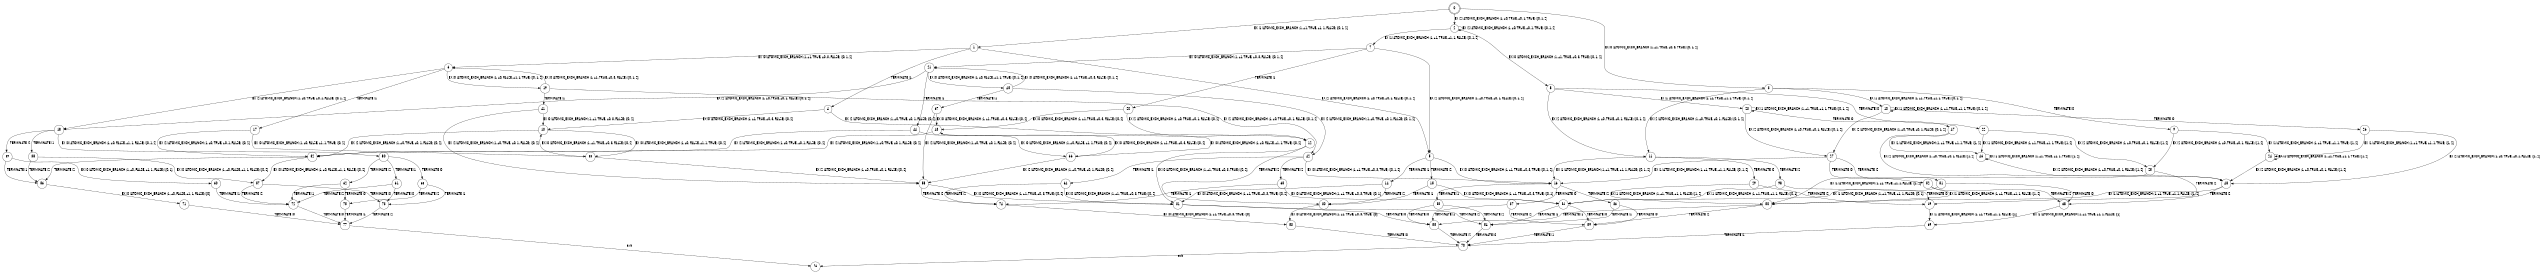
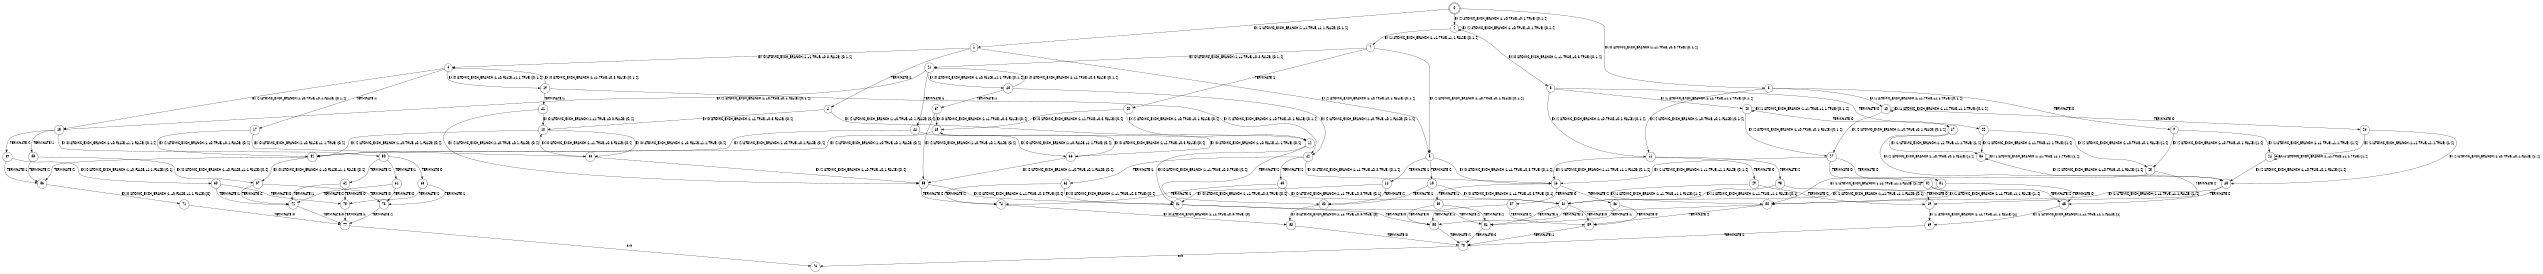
  digraph {
    fontname=Lato
    node [fontname=Lato shape=circle]
    edge [fontname=Lato]
    0 [peripheries=2]
    1
    2
    3
    4
    5
    6
    7
    8
    9
    10
    11
    12
    13
    14
    15
    16
    17
    18
    19
    20
    21
    22
    23
    24
    25
    26
    27
    n29 [label=98]
    29
    30
    31
    32
    33
    34
    35
    36
    37
    38
    39
    n41 [label=80]
    41
    42
    43
    44
    45
-   46
+   46 [label=86]
    47
    48
    49
    50
    51
    52
    53
    54
    55
    56
    57
    58
    59
    60
    61
    62
    63
    64
    65
    66
    67
    68
    69
    70
    71
    72
    73
    74
    75
    76
    77
    0 -> 1 [label="EX !1 !ATOMIC_EXCH_BRANCH (1, +1, TRUE, +1, 1, FALSE) !{0, 1, 2}"]
    0 -> 2 [label="EX !2 !ATOMIC_EXCH_BRANCH (1, +0, TRUE, +0, 1, TRUE) !{0, 1, 2}"]
    0 -> 3 [label="EX !0 !ATOMIC_EXCH_BRANCH (1, +1, TRUE, +0, 3, TRUE) !{0, 1, 2}"]
    1 -> 4 [label="TERMINATE !1"]
    1 -> 5 [label="EX !2 !ATOMIC_EXCH_BRANCH (1, +0, TRUE, +0, 1, FALSE) !{0, 1, 2}"]
    1 -> 6 [label="EX !0 !ATOMIC_EXCH_BRANCH (1, +1, TRUE, +0, 3, FALSE) !{0, 1, 2}"]
    2 -> 2 [label="EX !2 !ATOMIC_EXCH_BRANCH (1, +0, TRUE, +0, 1, TRUE) !{0, 1, 2}"]
    2 -> 7 [label="EX !1 !ATOMIC_EXCH_BRANCH (1, +1, TRUE, +1, 1, FALSE) !{0, 1, 2}"]
    2 -> 8 [label="EX !0 !ATOMIC_EXCH_BRANCH (1, +1, TRUE, +0, 3, TRUE) !{0, 1, 2}"]
    3 -> 9 [label="TERMINATE !0"]
    3 -> 10 [label="EX !1 !ATOMIC_EXCH_BRANCH (1, +1, TRUE, +1, 1, TRUE) !{0, 1, 2}"]
    3 -> 11 [label="EX !2 !ATOMIC_EXCH_BRANCH (1, +0, TRUE, +0, 1, FALSE) !{0, 1, 2}"]
    4 -> 12 [label="EX !2 !ATOMIC_EXCH_BRANCH (1, +0, TRUE, +0, 1, FALSE) !{0, 2}"]
    4 -> 13 [label="EX !0 !ATOMIC_EXCH_BRANCH (1, +1, TRUE, +0, 3, FALSE) !{0, 2}"]
    5 -> 14 [label="TERMINATE !1"]
    5 -> 15 [label="TERMINATE !2"]
    5 -> 16 [label="EX !0 !ATOMIC_EXCH_BRANCH (1, +1, TRUE, +0, 3, TRUE) !{0, 1, 2}"]
    6 -> 17 [label="TERMINATE !1"]
    6 -> 18 [label="EX !2 !ATOMIC_EXCH_BRANCH (1, +0, TRUE, +0, 1, FALSE) !{0, 1, 2}"]
    6 -> 19 [label="EX !0 !ATOMIC_EXCH_BRANCH (1, +0, FALSE, +1, 1, TRUE) !{0, 1, 2}"]
    7 -> 5 [label="EX !2 !ATOMIC_EXCH_BRANCH (1, +0, TRUE, +0, 1, FALSE) !{0, 1, 2}"]
    7 -> 20 [label="TERMINATE !1"]
    7 -> 21 [label="EX !0 !ATOMIC_EXCH_BRANCH (1, +1, TRUE, +0, 3, FALSE) !{0, 1, 2}"]
    8 -> 11 [label="EX !2 !ATOMIC_EXCH_BRANCH (1, +0, TRUE, +0, 1, FALSE) !{0, 1, 2}"]
    8 -> 22 [label="TERMINATE !0"]
    8 -> 23 [label="EX !1 !ATOMIC_EXCH_BRANCH (1, +1, TRUE, +1, 1, TRUE) !{0, 1, 2}"]
    9 -> 24 [label="EX !1 !ATOMIC_EXCH_BRANCH (1, +1, TRUE, +1, 1, TRUE) !{1, 2}"]
    9 -> 25 [label="EX !2 !ATOMIC_EXCH_BRANCH (1, +0, TRUE, +0, 1, FALSE) !{1, 2}"]
    10 -> 10 [label="EX !1 !ATOMIC_EXCH_BRANCH (1, +1, TRUE, +1, 1, TRUE) !{0, 1, 2}"]
    10 -> 26 [label="TERMINATE !0"]
    10 -> 27 [label="EX !2 !ATOMIC_EXCH_BRANCH (1, +0, TRUE, +0, 1, FALSE) !{0, 1, 2}"]
    11 -> 16 [label="EX !1 !ATOMIC_EXCH_BRANCH (1, +1, TRUE, +1, 1, FALSE) !{0, 1, 2}"]
    11 -> n29 [label="TERMINATE !2"]
    11 -> 29 [label="TERMINATE !0"]
    12 -> 30 [label="TERMINATE !2"]
    12 -> 31 [label="EX !0 !ATOMIC_EXCH_BRANCH (1, +1, TRUE, +0, 3, TRUE) !{0, 2}"]
    13 -> 32 [label="EX !2 !ATOMIC_EXCH_BRANCH (1, +0, TRUE, +0, 1, FALSE) !{0, 2}"]
    13 -> 33 [label="EX !0 !ATOMIC_EXCH_BRANCH (1, +0, FALSE, +1, 1, TRUE) !{0, 2}"]
    14 -> 30 [label="TERMINATE !2"]
    14 -> 31 [label="EX !0 !ATOMIC_EXCH_BRANCH (1, +1, TRUE, +0, 3, TRUE) !{0, 2}"]
    15 -> 30 [label="TERMINATE !1"]
    15 -> 34 [label="EX !0 !ATOMIC_EXCH_BRANCH (1, +1, TRUE, +0, 3, TRUE) !{0, 1}"]
    16 -> 35 [label="TERMINATE !1"]
    16 -> 36 [label="TERMINATE !2"]
    16 -> 37 [label="TERMINATE !0"]
    17 -> 32 [label="EX !2 !ATOMIC_EXCH_BRANCH (1, +0, TRUE, +0, 1, FALSE) !{0, 2}"]
    17 -> 33 [label="EX !0 !ATOMIC_EXCH_BRANCH (1, +0, FALSE, +1, 1, TRUE) !{0, 2}"]
    18 -> 38 [label="TERMINATE !1"]
    18 -> 39 [label="TERMINATE !2"]
    18 -> n41 [label="EX !0 !ATOMIC_EXCH_BRANCH (1, +0, FALSE, +1, 1, FALSE) !{0, 1, 2}"]
    19 -> 6 [label="EX !0 !ATOMIC_EXCH_BRANCH (1, +1, TRUE, +0, 3, FALSE) !{0, 1, 2}"]
    19 -> 41 [label="TERMINATE !1"]
    19 -> 42 [label="EX !2 !ATOMIC_EXCH_BRANCH (1, +0, TRUE, +0, 1, FALSE) !{0, 1, 2}"]
    20 -> 12 [label="EX !2 !ATOMIC_EXCH_BRANCH (1, +0, TRUE, +0, 1, FALSE) !{0, 2}"]
    20 -> 43 [label="EX !0 !ATOMIC_EXCH_BRANCH (1, +1, TRUE, +0, 3, FALSE) !{0, 2}"]
    21 -> 18 [label="EX !2 !ATOMIC_EXCH_BRANCH (1, +0, TRUE, +0, 1, FALSE) !{0, 1, 2}"]
    21 -> 44 [label="TERMINATE !1"]
    21 -> 45 [label="EX !0 !ATOMIC_EXCH_BRANCH (1, +0, FALSE, +1, 1, TRUE) !{0, 1, 2}"]
    22 -> 25 [label="EX !2 !ATOMIC_EXCH_BRANCH (1, +0, TRUE, +0, 1, FALSE) !{1, 2}"]
    22 -> 46 [label="EX !1 !ATOMIC_EXCH_BRANCH (1, +1, TRUE, +1, 1, TRUE) !{1, 2}"]
    23 -> 23 [label="EX !1 !ATOMIC_EXCH_BRANCH (1, +1, TRUE, +1, 1, TRUE) !{0, 1, 2}"]
    23 -> 27 [label="EX !2 !ATOMIC_EXCH_BRANCH (1, +0, TRUE, +0, 1, FALSE) !{0, 1, 2}"]
    23 -> 47 [label="TERMINATE !0"]
    24 -> 24 [label="EX !1 !ATOMIC_EXCH_BRANCH (1, +1, TRUE, +1, 1, TRUE) !{1, 2}"]
    24 -> 48 [label="EX !2 !ATOMIC_EXCH_BRANCH (1, +0, TRUE, +0, 1, FALSE) !{1, 2}"]
    25 -> 49 [label="TERMINATE !2"]
    25 -> 50 [label="EX !1 !ATOMIC_EXCH_BRANCH (1, +1, TRUE, +1, 1, FALSE) !{1, 2}"]
    26 -> 24 [label="EX !1 !ATOMIC_EXCH_BRANCH (1, +1, TRUE, +1, 1, TRUE) !{1, 2}"]
    26 -> 48 [label="EX !2 !ATOMIC_EXCH_BRANCH (1, +0, TRUE, +0, 1, FALSE) !{1, 2}"]
    27 -> 16 [label="EX !1 !ATOMIC_EXCH_BRANCH (1, +1, TRUE, +1, 1, FALSE) !{0, 1, 2}"]
    27 -> 51 [label="TERMINATE !2"]
    27 -> 52 [label="TERMINATE !0"]
    n29 -> 34 [label="EX !1 !ATOMIC_EXCH_BRANCH (1, +1, TRUE, +1, 1, FALSE) !{0, 1}"]
    n29 -> 49 [label="TERMINATE !0"]
    29 -> 49 [label="TERMINATE !2"]
    29 -> 50 [label="EX !1 !ATOMIC_EXCH_BRANCH (1, +1, TRUE, +1, 1, FALSE) !{1, 2}"]
    30 -> 53 [label="EX !0 !ATOMIC_EXCH_BRANCH (1, +1, TRUE, +0, 3, TRUE) !{0}"]
    31 -> 54 [label="TERMINATE !2"]
    31 -> 55 [label="TERMINATE !0"]
    32 -> 56 [label="TERMINATE !2"]
    32 -> 57 [label="EX !0 !ATOMIC_EXCH_BRANCH (1, +0, FALSE, +1, 1, FALSE) !{0, 2}"]
    33 -> 13 [label="EX !0 !ATOMIC_EXCH_BRANCH (1, +1, TRUE, +0, 3, FALSE) !{0, 2}"]
    33 -> 58 [label="EX !2 !ATOMIC_EXCH_BRANCH (1, +0, TRUE, +0, 1, FALSE) !{0, 2}"]
    34 -> 54 [label="TERMINATE !1"]
    34 -> 59 [label="TERMINATE !0"]
    35 -> 54 [label="TERMINATE !2"]
    35 -> 55 [label="TERMINATE !0"]
    36 -> 54 [label="TERMINATE !1"]
    36 -> 59 [label="TERMINATE !0"]
    37 -> 55 [label="TERMINATE !1"]
    37 -> 59 [label="TERMINATE !2"]
    38 -> 56 [label="TERMINATE !2"]
    38 -> 57 [label="EX !0 !ATOMIC_EXCH_BRANCH (1, +0, FALSE, +1, 1, FALSE) !{0, 2}"]
    39 -> 56 [label="TERMINATE !1"]
    39 -> 60 [label="EX !0 !ATOMIC_EXCH_BRANCH (1, +0, FALSE, +1, 1, FALSE) !{0, 1}"]
    n41 -> 61 [label="TERMINATE !1"]
    n41 -> 62 [label="TERMINATE !2"]
    n41 -> 63 [label="TERMINATE !0"]
    41 -> 13 [label="EX !0 !ATOMIC_EXCH_BRANCH (1, +1, TRUE, +0, 3, FALSE) !{0, 2}"]
    41 -> 58 [label="EX !2 !ATOMIC_EXCH_BRANCH (1, +0, TRUE, +0, 1, FALSE) !{0, 2}"]
    42 -> 16 [label="EX !0 !ATOMIC_EXCH_BRANCH (1, +1, TRUE, +0, 3, TRUE) !{0, 1, 2}"]
    42 -> 64 [label="TERMINATE !1"]
    42 -> 65 [label="TERMINATE !2"]
    43 -> 32 [label="EX !2 !ATOMIC_EXCH_BRANCH (1, +0, TRUE, +0, 1, FALSE) !{0, 2}"]
    43 -> 66 [label="EX !0 !ATOMIC_EXCH_BRANCH (1, +0, FALSE, +1, 1, TRUE) !{0, 2}"]
    44 -> 32 [label="EX !2 !ATOMIC_EXCH_BRANCH (1, +0, TRUE, +0, 1, FALSE) !{0, 2}"]
    44 -> 66 [label="EX !0 !ATOMIC_EXCH_BRANCH (1, +0, FALSE, +1, 1, TRUE) !{0, 2}"]
    45 -> 21 [label="EX !0 !ATOMIC_EXCH_BRANCH (1, +1, TRUE, +0, 3, FALSE) !{0, 1, 2}"]
    45 -> 42 [label="EX !2 !ATOMIC_EXCH_BRANCH (1, +0, TRUE, +0, 1, FALSE) !{0, 1, 2}"]
    45 -> 67 [label="TERMINATE !1"]
    46 -> 46 [label="EX !1 !ATOMIC_EXCH_BRANCH (1, +1, TRUE, +1, 1, TRUE) !{1, 2}"]
    46 -> 48 [label="EX !2 !ATOMIC_EXCH_BRANCH (1, +0, TRUE, +0, 1, FALSE) !{1, 2}"]
    47 -> 46 [label="EX !1 !ATOMIC_EXCH_BRANCH (1, +1, TRUE, +1, 1, TRUE) !{1, 2}"]
    47 -> 48 [label="EX !2 !ATOMIC_EXCH_BRANCH (1, +0, TRUE, +0, 1, FALSE) !{1, 2}"]
    48 -> 50 [label="EX !1 !ATOMIC_EXCH_BRANCH (1, +1, TRUE, +1, 1, FALSE) !{1, 2}"]
    48 -> 68 [label="TERMINATE !2"]
    49 -> 69 [label="EX !1 !ATOMIC_EXCH_BRANCH (1, +1, TRUE, +1, 1, FALSE) !{1}"]
    50 -> 55 [label="TERMINATE !1"]
    50 -> 59 [label="TERMINATE !2"]
    51 -> 34 [label="EX !1 !ATOMIC_EXCH_BRANCH (1, +1, TRUE, +1, 1, FALSE) !{0, 1}"]
    51 -> 68 [label="TERMINATE !0"]
    52 -> 50 [label="EX !1 !ATOMIC_EXCH_BRANCH (1, +1, TRUE, +1, 1, FALSE) !{1, 2}"]
    52 -> 68 [label="TERMINATE !2"]
    53 -> 70 [label="TERMINATE !0"]
    54 -> 70 [label="TERMINATE !0"]
    55 -> 70 [label="TERMINATE !2"]
    56 -> 71 [label="EX !0 !ATOMIC_EXCH_BRANCH (1, +0, FALSE, +1, 1, FALSE) !{0}"]
    57 -> 72 [label="TERMINATE !2"]
    57 -> 73 [label="TERMINATE !0"]
    58 -> 31 [label="EX !0 !ATOMIC_EXCH_BRANCH (1, +1, TRUE, +0, 3, TRUE) !{0, 2}"]
    58 -> 74 [label="TERMINATE !2"]
    59 -> 70 [label="TERMINATE !1"]
    60 -> 72 [label="TERMINATE !1"]
+   60 -> 75 [label="TERMINATE !0"]
    61 -> 72 [label="TERMINATE !2"]
    61 -> 73 [label="TERMINATE !0"]
    62 -> 72 [label="TERMINATE !1"]
    62 -> 75 [label="TERMINATE !0"]
    63 -> 73 [label="TERMINATE !1"]
    63 -> 75 [label="TERMINATE !2"]
    64 -> 31 [label="EX !0 !ATOMIC_EXCH_BRANCH (1, +1, TRUE, +0, 3, TRUE) !{0, 2}"]
    64 -> 74 [label="TERMINATE !2"]
    65 -> 34 [label="EX !0 !ATOMIC_EXCH_BRANCH (1, +1, TRUE, +0, 3, TRUE) !{0, 1}"]
    65 -> 74 [label="TERMINATE !1"]
    66 -> 43 [label="EX !0 !ATOMIC_EXCH_BRANCH (1, +1, TRUE, +0, 3, FALSE) !{0, 2}"]
    66 -> 58 [label="EX !2 !ATOMIC_EXCH_BRANCH (1, +0, TRUE, +0, 1, FALSE) !{0, 2}"]
    67 -> 43 [label="EX !0 !ATOMIC_EXCH_BRANCH (1, +1, TRUE, +0, 3, FALSE) !{0, 2}"]
    67 -> 58 [label="EX !2 !ATOMIC_EXCH_BRANCH (1, +0, TRUE, +0, 1, FALSE) !{0, 2}"]
    68 -> 69 [label="EX !1 !ATOMIC_EXCH_BRANCH (1, +1, TRUE, +1, 1, FALSE) !{1}"]
    69 -> 70 [label="TERMINATE !1"]
    70 -> 76 [label=exit]
    71 -> 77 [label="TERMINATE !0"]
    72 -> 77 [label="TERMINATE !0"]
    73 -> 77 [label="TERMINATE !2"]
    74 -> 53 [label="EX !0 !ATOMIC_EXCH_BRANCH (1, +1, TRUE, +0, 3, TRUE) !{0}"]
    75 -> 77 [label="TERMINATE !1"]
    77 -> 76 [label=exit]
  }
